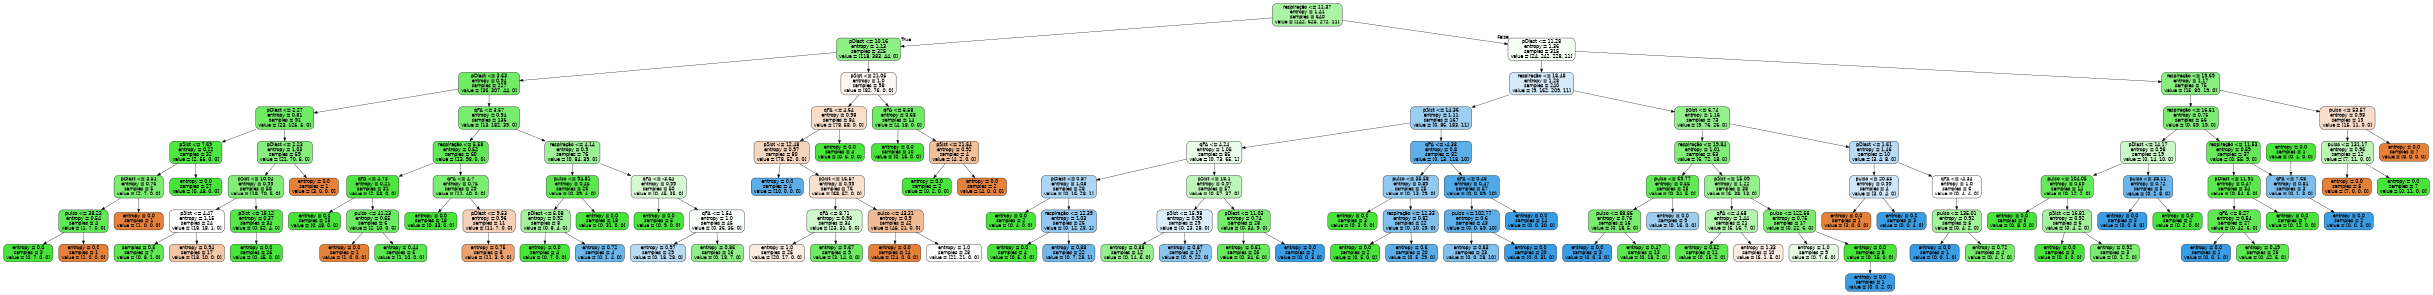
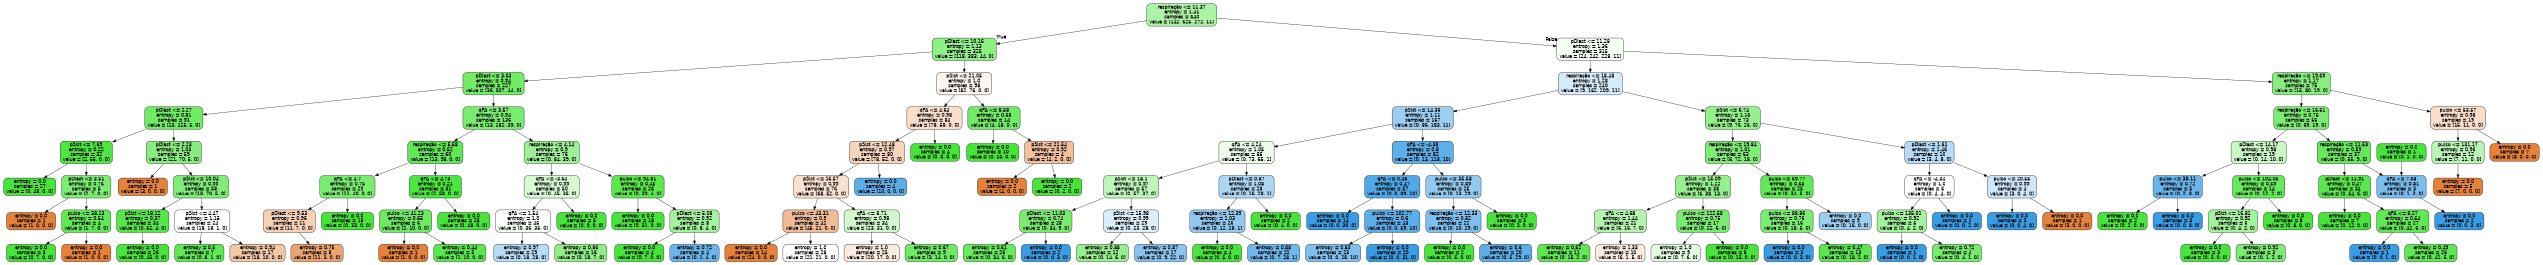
  digraph {
    node [color=black fillcolor="#47e539" fontname=helvetica shape=box style="filled, rounded"]
    edge [fontname=helvetica]
    n1 [fillcolor="#acf3a5" label="respiração <= 11.37\nentropy = 1.41\nsamples = 640\nvalue = [142, 625, 272, 11]"]
    n2 [fillcolor="#8def84" label="pDiast <= 10.16\nentropy = 1.13\nsamples = 325\nvalue = [118, 383, 44, 0]"]
    n3 [fillcolor="#f6fef5" label="pDiast <= 11.28\nentropy = 1.36\nsamples = 315\nvalue = [24, 242, 228, 11]"]
    n4 [fillcolor="#72eb67" label="pDiast <= 3.63\nentropy = 0.94\nsamples = 227\nvalue = [36, 307, 44, 0]"]
    n5 [fillcolor="#fdf6f1" label="pSist <= 21.05\nentropy = 1.0\nsamples = 98\nvalue = [82, 76, 0, 0]"]
    n6 [fillcolor="#d6ebfa" label="respiração <= 18.48\nentropy = 1.28\nsamples = 240\nvalue = [9, 162, 209, 11]"]
    n7 [fillcolor="#89ee80" label="respiração <= 19.69\nentropy = 1.17\nsamples = 75\nvalue = [15, 80, 19, 0]"]
    n8 [fillcolor="#6feb64" label="pDiast <= 2.27\nentropy = 0.81\nsamples = 91\nvalue = [23, 125, 5, 0]"]
    n9 [fillcolor="#78ec6e" label="qPA <= 3.57\nentropy = 0.94\nsamples = 136\nvalue = [13, 182, 39, 0]"]
    n10 [fillcolor="#f8dfcc" label="qPA <= 4.64\nentropy = 0.98\nsamples = 84\nvalue = [78, 58, 0, 0]"]
    n11 [fillcolor="#70eb65" label="qPA <= 8.58\nentropy = 0.68\nsamples = 14\nvalue = [4, 18, 0, 0]"]
    n12 [fillcolor="#87ee7e" label="pDiast <= 2.23\nentropy = 1.03\nsamples = 59\nvalue = [21, 70, 5, 0]"]
    n13 [fillcolor="#4ee640" label="pSist <= 7.69\nentropy = 0.22\nsamples = 32\nvalue = [2, 55, 0, 0]"]
    n14 [fillcolor="#9cf195" label="respiração <= 4.14\nentropy = 0.9\nsamples = 76\nvalue = [0, 84, 39, 0]"]
    n15 [fillcolor="#5fe853" label="respiração <= 5.58\nentropy = 0.52\nsamples = 60\nvalue = [13, 98, 0, 0]"]
    n16 [fillcolor="#7fed76" label="pSist <= 10.04\nentropy = 0.99\nsamples = 58\nvalue = [18, 70, 5, 0]"]
    n17 [fillcolor="#e58139" label="entropy = 0.0\nsamples = 1\nvalue = [3, 0, 0, 0]"]
    n18 [fillcolor="#7cec72" label="pDiast <= 3.51\nentropy = 0.76\nsamples = 5\nvalue = [2, 7, 0, 0]"]
    n19 [label="entropy = 0.0\nsamples = 27\nvalue = [0, 48, 0, 0]"]
    n20 [fillcolor="#ffffff" label="pSist <= 4.47\nentropy = 1.15\nsamples = 24\nvalue = [18, 18, 1, 0]"]
    n21 [fillcolor="#55e748" label="pSist <= 18.12\nentropy = 0.37\nsamples = 34\nvalue = [0, 52, 4, 0]"]
-   n22 [fillcolor="#5ee852" label="samples = 0.5\nsamples = 7\nvalue = [0, 8, 1, 0]"]
+   n22 [fillcolor="#5ee852" label="entropy = 0.5\nsamples = 7\nvalue = [0, 8, 1, 0]"]
    n23 [fillcolor="#f3c7a7" label="entropy = 0.94\nsamples = 17\nvalue = [18, 10, 0, 0]"]
    n24 [label="entropy = 0.0\nsamples = 26\nvalue = [0, 45, 0, 0]"]
    n25 [fillcolor="#61e955" label="pulso <= 38.23\nentropy = 0.54\nsamples = 4\nvalue = [1, 7, 0, 0]"]
    n26 [fillcolor="#e58139" label="entropy = 0.0\nsamples = 1\nvalue = [1, 0, 0, 0]"]
    n27 [fillcolor="#e58139" label="entropy = 0.0\nsamples = 1\nvalue = [1, 0, 0, 0]"]
    n28 [label="entropy = 0.0\nsamples = 3\nvalue = [0, 7, 0, 0]"]
    n29 [fillcolor="#5ae84d" label="pulso <= 94.81\nentropy = 0.45\nsamples = 26\nvalue = [0, 39, 4, 0]"]
    n30 [fillcolor="#d6f9d3" label="qPA <= -3.64\nentropy = 0.99\nsamples = 50\nvalue = [0, 45, 35, 0]"]
    n31 [fillcolor="#4de640" label="qPA <= 4.73\nentropy = 0.21\nsamples = 31\nvalue = [2, 58, 0, 0]"]
    n32 [fillcolor="#7aec6f" label="qPA <= 4.7\nentropy = 0.75\nsamples = 29\nvalue = [11, 40, 0, 0]"]
    n33 [fillcolor="#a3f29c" label="pDiast <= 5.08\nentropy = 0.92\nsamples = 8\nvalue = [0, 8, 4, 0]"]
    n34 [label="entropy = 0.0\nsamples = 18\nvalue = [0, 31, 0, 0]"]
    n35 [label="entropy = 0.0\nsamples = 5\nvalue = [0, 9, 0, 0]"]
    n36 [fillcolor="#fafefa" label="qPA <= 1.54\nentropy = 1.0\nsamples = 45\nvalue = [0, 36, 35, 0]"]
    n37 [label="entropy = 0.0\nsamples = 4\nvalue = [0, 7, 0, 0]"]
    n38 [fillcolor="#6ab6ec" label="entropy = 0.72\nsamples = 4\nvalue = [0, 1, 4, 0]"]
    n39 [fillcolor="#b8dcf6" label="entropy = 0.97\nsamples = 29\nvalue = [0, 18, 28, 0]"]
    n40 [fillcolor="#8fef86" label="entropy = 0.86\nsamples = 16\nvalue = [0, 18, 7, 0]"]
    n41 [label="entropy = 0.0\nsamples = 25\nvalue = [0, 48, 0, 0]"]
    n42 [fillcolor="#6cea61" label="pulso <= 41.23\nentropy = 0.65\nsamples = 6\nvalue = [2, 10, 0, 0]"]
    n43 [label="entropy = 0.0\nsamples = 18\nvalue = [0, 33, 0, 0]"]
    n44 [fillcolor="#f6d1b7" label="pDiast <= 9.53\nentropy = 0.96\nsamples = 11\nvalue = [11, 7, 0, 0]"]
    n45 [fillcolor="#e58139" label="entropy = 0.0\nsamples = 1\nvalue = [1, 0, 0, 0]"]
    n46 [fillcolor="#59e84d" label="entropy = 0.44\nsamples = 5\nvalue = [1, 10, 0, 0]"]
    n47 [fillcolor="#eca36f" label="entropy = 0.75\nsamples = 8\nvalue = [11, 3, 0, 0]"]
    n48 [label="entropy = 0.0\nsamples = 4\nvalue = [0, 6, 0, 0]"]
    n49 [fillcolor="#f6d5bd" label="pSist <= 12.48\nentropy = 0.97\nsamples = 80\nvalue = [78, 52, 0, 0]"]
    n50 [fillcolor="#f2c09c" label="pSist <= 21.54\nentropy = 0.92\nsamples = 4\nvalue = [4, 2, 0, 0]"]
    n51 [label="entropy = 0.0\nsamples = 10\nvalue = [0, 16, 0, 0]"]
    n52 [fillcolor="#5baee9" label="entropy = 0.0\nsamples = 4\nvalue = [10, 0, 0, 0]"]
    n53 [fillcolor="#f9e1d0" label="pSist <= 16.57\nentropy = 0.99\nsamples = 76\nvalue = [68, 52, 0, 0]"]
    n54 [fillcolor="#d0f8cc" label="qPA <= 8.71\nentropy = 0.98\nsamples = 34\nvalue = [23, 31, 0, 0]"]
    n55 [fillcolor="#f1bc95" label="pulso <= 43.31\nentropy = 0.9\nsamples = 42\nvalue = [45, 21, 0, 0]"]
    n56 [fillcolor="#fbece1" label="entropy = 1.0\nsamples = 25\nvalue = [20, 17, 0, 0]"]
    n57 [fillcolor="#6eeb63" label="entropy = 0.67\nsamples = 9\nvalue = [3, 14, 0, 0]"]
    n58 [fillcolor="#e58139" label="entropy = 0.0\nsamples = 14\nvalue = [24, 0, 0, 0]"]
    n59 [fillcolor="#ffffff" label="entropy = 1.0\nsamples = 28\nvalue = [21, 21, 0, 0]"]
    n60 [label="entropy = 0.0\nsamples = 2\nvalue = [0, 2, 0, 0]"]
    n61 [fillcolor="#e58139" label="entropy = 0.0\nsamples = 2\nvalue = [4, 0, 0, 0]"]
    n62 [fillcolor="#9ccef2" label="pSist <= 14.36\nentropy = 1.11\nsamples = 167\nvalue = [0, 86, 183, 11]"]
    n63 [fillcolor="#93f08b" label="pSist <= 6.74\nentropy = 1.16\nsamples = 73\nvalue = [9, 76, 26, 0]"]
    n64 [fillcolor="#7aec70" label="respiração <= 16.51\nentropy = 0.75\nsamples = 56\nvalue = [0, 69, 19, 0]"]
    n65 [fillcolor="#f8ddca" label="pulso <= 53.57\nentropy = 0.98\nsamples = 19\nvalue = [15, 11, 0, 0]"]
    n66 [fillcolor="#5dafea" label="qPA <= -4.38\nentropy = 0.8\nsamples = 82\nvalue = [0, 13, 118, 10]"]
    n67 [fillcolor="#ebfcea" label="qPA <= 4.24\nentropy = 1.05\nsamples = 85\nvalue = [0, 73, 65, 1]"]
    n68 [fillcolor="#b7dbf6" label="pDiast <= 1.61\nentropy = 1.46\nsamples = 10\nvalue = [3, 4, 8, 0]"]
    n69 [fillcolor="#80ed76" label="respiração <= 19.84\nentropy = 1.01\nsamples = 63\nvalue = [6, 72, 18, 0]"]
    n70 [fillcolor="#92c9f1" label="pulso <= 35.58\nentropy = 0.89\nsamples = 25\nvalue = [0, 13, 29, 0]"]
    n71 [fillcolor="#4fa8e8" label="qPA <= 0.48\nentropy = 0.47\nsamples = 57\nvalue = [0, 0, 89, 10]"]
    n72 [fillcolor="#add6f4" label="pDiast <= 0.87\nentropy = 1.08\nsamples = 28\nvalue = [0, 16, 28, 1]"]
    n73 [fillcolor="#bef6ba" label="pSist <= 18.1\nentropy = 0.97\nsamples = 57\nvalue = [0, 57, 37, 0]"]
    n74 [label="entropy = 0.0\nsamples = 3\nvalue = [0, 3, 0, 0]"]
    n75 [fillcolor="#7dbfee" label="respiração <= 12.33\nentropy = 0.82\nsamples = 22\nvalue = [0, 10, 29, 0]"]
    n76 [fillcolor="#5baee9" label="pulso <= 102.77\nentropy = 0.6\nsamples = 43\nvalue = [0, 0, 59, 10]"]
    n77 [fillcolor="#399de5" label="entropy = 0.0\nsamples = 14\nvalue = [0, 0, 30, 0]"]
    n78 [label="entropy = 0.0\nsamples = 2\nvalue = [0, 5, 0, 0]"]
    n79 [fillcolor="#5baee9" label="entropy = 0.6\nsamples = 20\nvalue = [0, 5, 29, 0]"]
    n80 [fillcolor="#80c0ee" label="entropy = 0.83\nsamples = 23\nvalue = [0, 0, 28, 10]"]
    n81 [fillcolor="#399de5" label="entropy = 0.0\nsamples = 20\nvalue = [0, 0, 31, 0]"]
    n82 [label="entropy = 0.0\nsamples = 2\nvalue = [0, 4, 0, 0]"]
    n83 [fillcolor="#92c9f1" label="respiração <= 12.39\nentropy = 1.03\nsamples = 26\nvalue = [0, 12, 28, 1]"]
    n84 [fillcolor="#dceefa" label="pSist <= 15.98\nentropy = 0.99\nsamples = 29\nvalue = [0, 23, 28, 0]"]
    n85 [fillcolor="#78ec6d" label="pDiast <= 11.03\nentropy = 0.74\nsamples = 28\nvalue = [0, 34, 9, 0]"]
    n86 [label="entropy = 0.0\nsamples = 4\nvalue = [0, 5, 0, 0]"]
    n87 [fillcolor="#70b8ec" label="entropy = 0.88\nsamples = 22\nvalue = [0, 7, 28, 1]"]
    n88 [fillcolor="#96f08e" label="entropy = 0.88\nsamples = 12\nvalue = [0, 14, 6, 0]"]
    n89 [fillcolor="#8ac5f0" label="entropy = 0.87\nsamples = 17\nvalue = [0, 9, 22, 0]"]
    n90 [fillcolor="#67ea5c" label="entropy = 0.61\nsamples = 26\nvalue = [0, 34, 6, 0]"]
    n91 [fillcolor="#399de5" label="entropy = 0.0\nsamples = 2\nvalue = [0, 0, 3, 0]"]
    n92 [fillcolor="#cee6f8" label="pulso <= 20.55\nentropy = 0.99\nsamples = 4\nvalue = [3, 0, 4, 0]"]
    n93 [fillcolor="#ffffff" label="qPA <= -4.34\nentropy = 1.0\nsamples = 6\nvalue = [0, 4, 4, 0]"]
    n94 [fillcolor="#62e956" label="pulso <= 69.77\nentropy = 0.55\nsamples = 25\nvalue = [0, 34, 5, 0]"]
    n95 [fillcolor="#96f08e" label="pSist <= 15.09\nentropy = 1.22\nsamples = 38\nvalue = [6, 38, 13, 0]"]
    n96 [fillcolor="#e58139" label="entropy = 0.0\nsamples = 1\nvalue = [3, 0, 0, 0]"]
    n97 [fillcolor="#399de5" label="entropy = 0.0\nsamples = 3\nvalue = [0, 0, 4, 0]"]
    n98 [fillcolor="#399de5" label="entropy = 0.0\nsamples = 1\nvalue = [0, 0, 2, 0]"]
    n99 [fillcolor="#a3f29c" label="pulso <= 135.01\nentropy = 0.92\nsamples = 5\nvalue = [0, 4, 2, 0]"]
    n100 [fillcolor="#399de5" label="entropy = 0.0\nsamples = 1\nvalue = [0, 0, 1, 0]"]
    n101 [fillcolor="#75ec6a" label="entropy = 0.72\nsamples = 4\nvalue = [0, 4, 1, 0]"]
    n102 [fillcolor="#9ccef2" label="entropy = 0.0\nsamples = 9\nvalue = [0, 16, 0, 0]"]
    n103 [fillcolor="#7aec70" label="pulso <= 88.86\nentropy = 0.76\nsamples = 16\nvalue = [0, 18, 5, 0]"]
    n104 [fillcolor="#79ec6f" label="pulso <= 122.58\nentropy = 0.75\nsamples = 17\nvalue = [0, 22, 6, 0]"]
    n105 [fillcolor="#b4f4ae" label="qPA <= 4.68\nentropy = 1.44\nsamples = 21\nvalue = [6, 16, 7, 0]"]
    n106 [fillcolor="#399de5" label="entropy = 0.0\nsamples = 3\nvalue = [0, 0, 3, 0]"]
    n107 [fillcolor="#5be84f" label="entropy = 0.47\nsamples = 13\nvalue = [0, 18, 2, 0]"]
    n108 [fillcolor="#e5fbe3" label="entropy = 1.0\nsamples = 9\nvalue = [0, 7, 6, 0]"]
    n109 [label="entropy = 0.0\nsamples = 8\nvalue = [0, 15, 0, 0]"]
    n110 [fillcolor="#60e853" label="entropy = 0.52\nsamples = 11\nvalue = [0, 15, 2, 0]"]
    n111 [fillcolor="#fbede3" label="entropy = 1.33\nsamples = 10\nvalue = [6, 1, 5, 0]"]
    n112 [fillcolor="#65e959" label="respiração <= 11.53\nentropy = 0.59\nsamples = 37\nvalue = [0, 55, 9, 0]"]
    n113 [fillcolor="#caf8c6" label="pDiast <= 14.17\nentropy = 0.98\nsamples = 19\nvalue = [0, 14, 10, 0]"]
    n114 [fillcolor="#e58139" label="entropy = 0.0\nsamples = 7\nvalue = [8, 0, 0, 0]"]
    n115 [fillcolor="#bcf6b7" label="pulso <= 131.17\nentropy = 0.96\nsamples = 12\nvalue = [7, 11, 0, 0]"]
    n116 [fillcolor="#7bbeee" label="qPA <= 7.68\nentropy = 0.81\nsamples = 3\nvalue = [0, 1, 3, 0]"]
    n117 [fillcolor="#5be84f" label="pDiast <= 11.91\nentropy = 0.47\nsamples = 34\nvalue = [0, 54, 6, 0]"]
    n118 [fillcolor="#66e95a" label="pulso <= 104.05\nentropy = 0.59\nsamples = 14\nvalue = [0, 12, 2, 0]"]
    n119 [fillcolor="#6ab6ec" label="pulso <= 38.11\nentropy = 0.72\nsamples = 5\nvalue = [0, 2, 8, 0]"]
    n120 [fillcolor="#399de5" label="entropy = 0.0\nsamples = 2\nvalue = [0, 0, 3, 0]"]
    n121 [label="entropy = 0.0\nsamples = 7\nvalue = [0, 12, 0, 0]"]
    n122 [fillcolor="#61e955" label="qPA <= 8.27\nentropy = 0.54\nsamples = 27\nvalue = [0, 42, 6, 0]"]
    n123 [label="entropy = 0.0\nsamples = 1\nvalue = [0, 1, 0, 0]"]
    n124 [fillcolor="#399de5" label="entropy = 0.0\nsamples = 1\nvalue = [0, 0, 1, 0]"]
    n125 [fillcolor="#5de851" label="entropy = 0.49\nsamples = 26\nvalue = [0, 42, 5, 0]"]
    n126 [fillcolor="#a3f29c" label="pSist <= 16.81\nentropy = 0.92\nsamples = 6\nvalue = [0, 4, 2, 0]"]
    n127 [label="entropy = 0.0\nsamples = 8\nvalue = [0, 8, 0, 0]"]
    n128 [label="entropy = 0.0\nsamples = 2\nvalue = [0, 2, 0, 0]"]
    n129 [fillcolor="#399de5" label="entropy = 0.0\nsamples = 3\nvalue = [0, 0, 8, 0]"]
    n130 [label="entropy = 0.0\nsamples = 3\nvalue = [0, 3, 0, 0]"]
    n131 [fillcolor="#7aec70" label="entropy = 0.92\nsamples = 3\nvalue = [0, 1, 2, 0]"]
-   n132 [label="entropy = 0.0\nsamples = 7\nvalue = [0, 11, 0, 0]"]
    n133 [fillcolor="#e58139" label="entropy = 0.0\nsamples = 5\nvalue = [7, 0, 0, 0]"]
    n1 -> n2 [headlabel=True labelangle=45 labeldistance=2.5]
    n1 -> n3 [headlabel=False labelangle=-45 labeldistance=2.5]
    n2 -> n4
    n2 -> n5
    n3 -> n6
    n3 -> n7
    n4 -> n8
    n4 -> n9
    n5 -> n10
    n5 -> n11
    n6 -> n62
    n6 -> n63
    n7 -> n64
    n7 -> n65
    n8 -> n12
    n8 -> n13
    n9 -> n14
    n9 -> n15
    n10 -> n48
    n10 -> n49
    n11 -> n50
    n11 -> n51
    n12 -> n16
    n12 -> n17
    n13 -> n18
    n13 -> n19
    n14 -> n29
    n14 -> n30
    n15 -> n31
    n15 -> n32
    n16 -> n20
    n16 -> n21
    n18 -> n25
    n18 -> n26
    n20 -> n22
    n20 -> n23
    n21 -> n24
    n25 -> n27
    n25 -> n28
    n29 -> n33
    n29 -> n34
    n30 -> n35
    n30 -> n36
    n31 -> n41
    n31 -> n42
    n32 -> n43
    n32 -> n44
    n33 -> n37
    n33 -> n38
    n36 -> n39
    n36 -> n40
    n42 -> n45
    n42 -> n46
    n44 -> n47
    n49 -> n52
    n49 -> n53
    n50 -> n60
    n50 -> n61
    n53 -> n54
    n53 -> n55
    n54 -> n56
    n54 -> n57
    n55 -> n58
    n55 -> n59
    n62 -> n66
    n62 -> n67
    n63 -> n68
    n63 -> n69
    n64 -> n112
    n64 -> n113
    n65 -> n114
    n65 -> n115
    n66 -> n70
    n66 -> n71
    n67 -> n72
    n67 -> n73
    n68 -> n92
    n68 -> n93
    n69 -> n94
    n69 -> n95
    n70 -> n74
    n70 -> n75
    n71 -> n76
    n71 -> n77
    n72 -> n82
    n72 -> n83
    n73 -> n84
    n73 -> n85
    n75 -> n78
    n75 -> n79
    n76 -> n80
    n76 -> n81
    n83 -> n86
    n83 -> n87
    n84 -> n88
    n84 -> n89
    n85 -> n90
    n85 -> n91
    n92 -> n96
    n92 -> n97
-   n109 -> n98
+   n93 -> n98
    n93 -> n99
    n94 -> n102
    n94 -> n103
    n95 -> n104
    n95 -> n105
    n99 -> n100
    n99 -> n101
    n103 -> n106
    n103 -> n107
    n104 -> n108
    n104 -> n109
    n105 -> n110
    n105 -> n111
    n112 -> n116
    n112 -> n117
    n113 -> n118
    n113 -> n119
-   n115 -> n132
    n115 -> n133
    n116 -> n120
    n117 -> n121
    n117 -> n122
    n118 -> n126
    n118 -> n127
    n119 -> n128
    n119 -> n129
    n122 -> n124
    n122 -> n125
    n123 -> n116
    n126 -> n130
    n126 -> n131
  }
